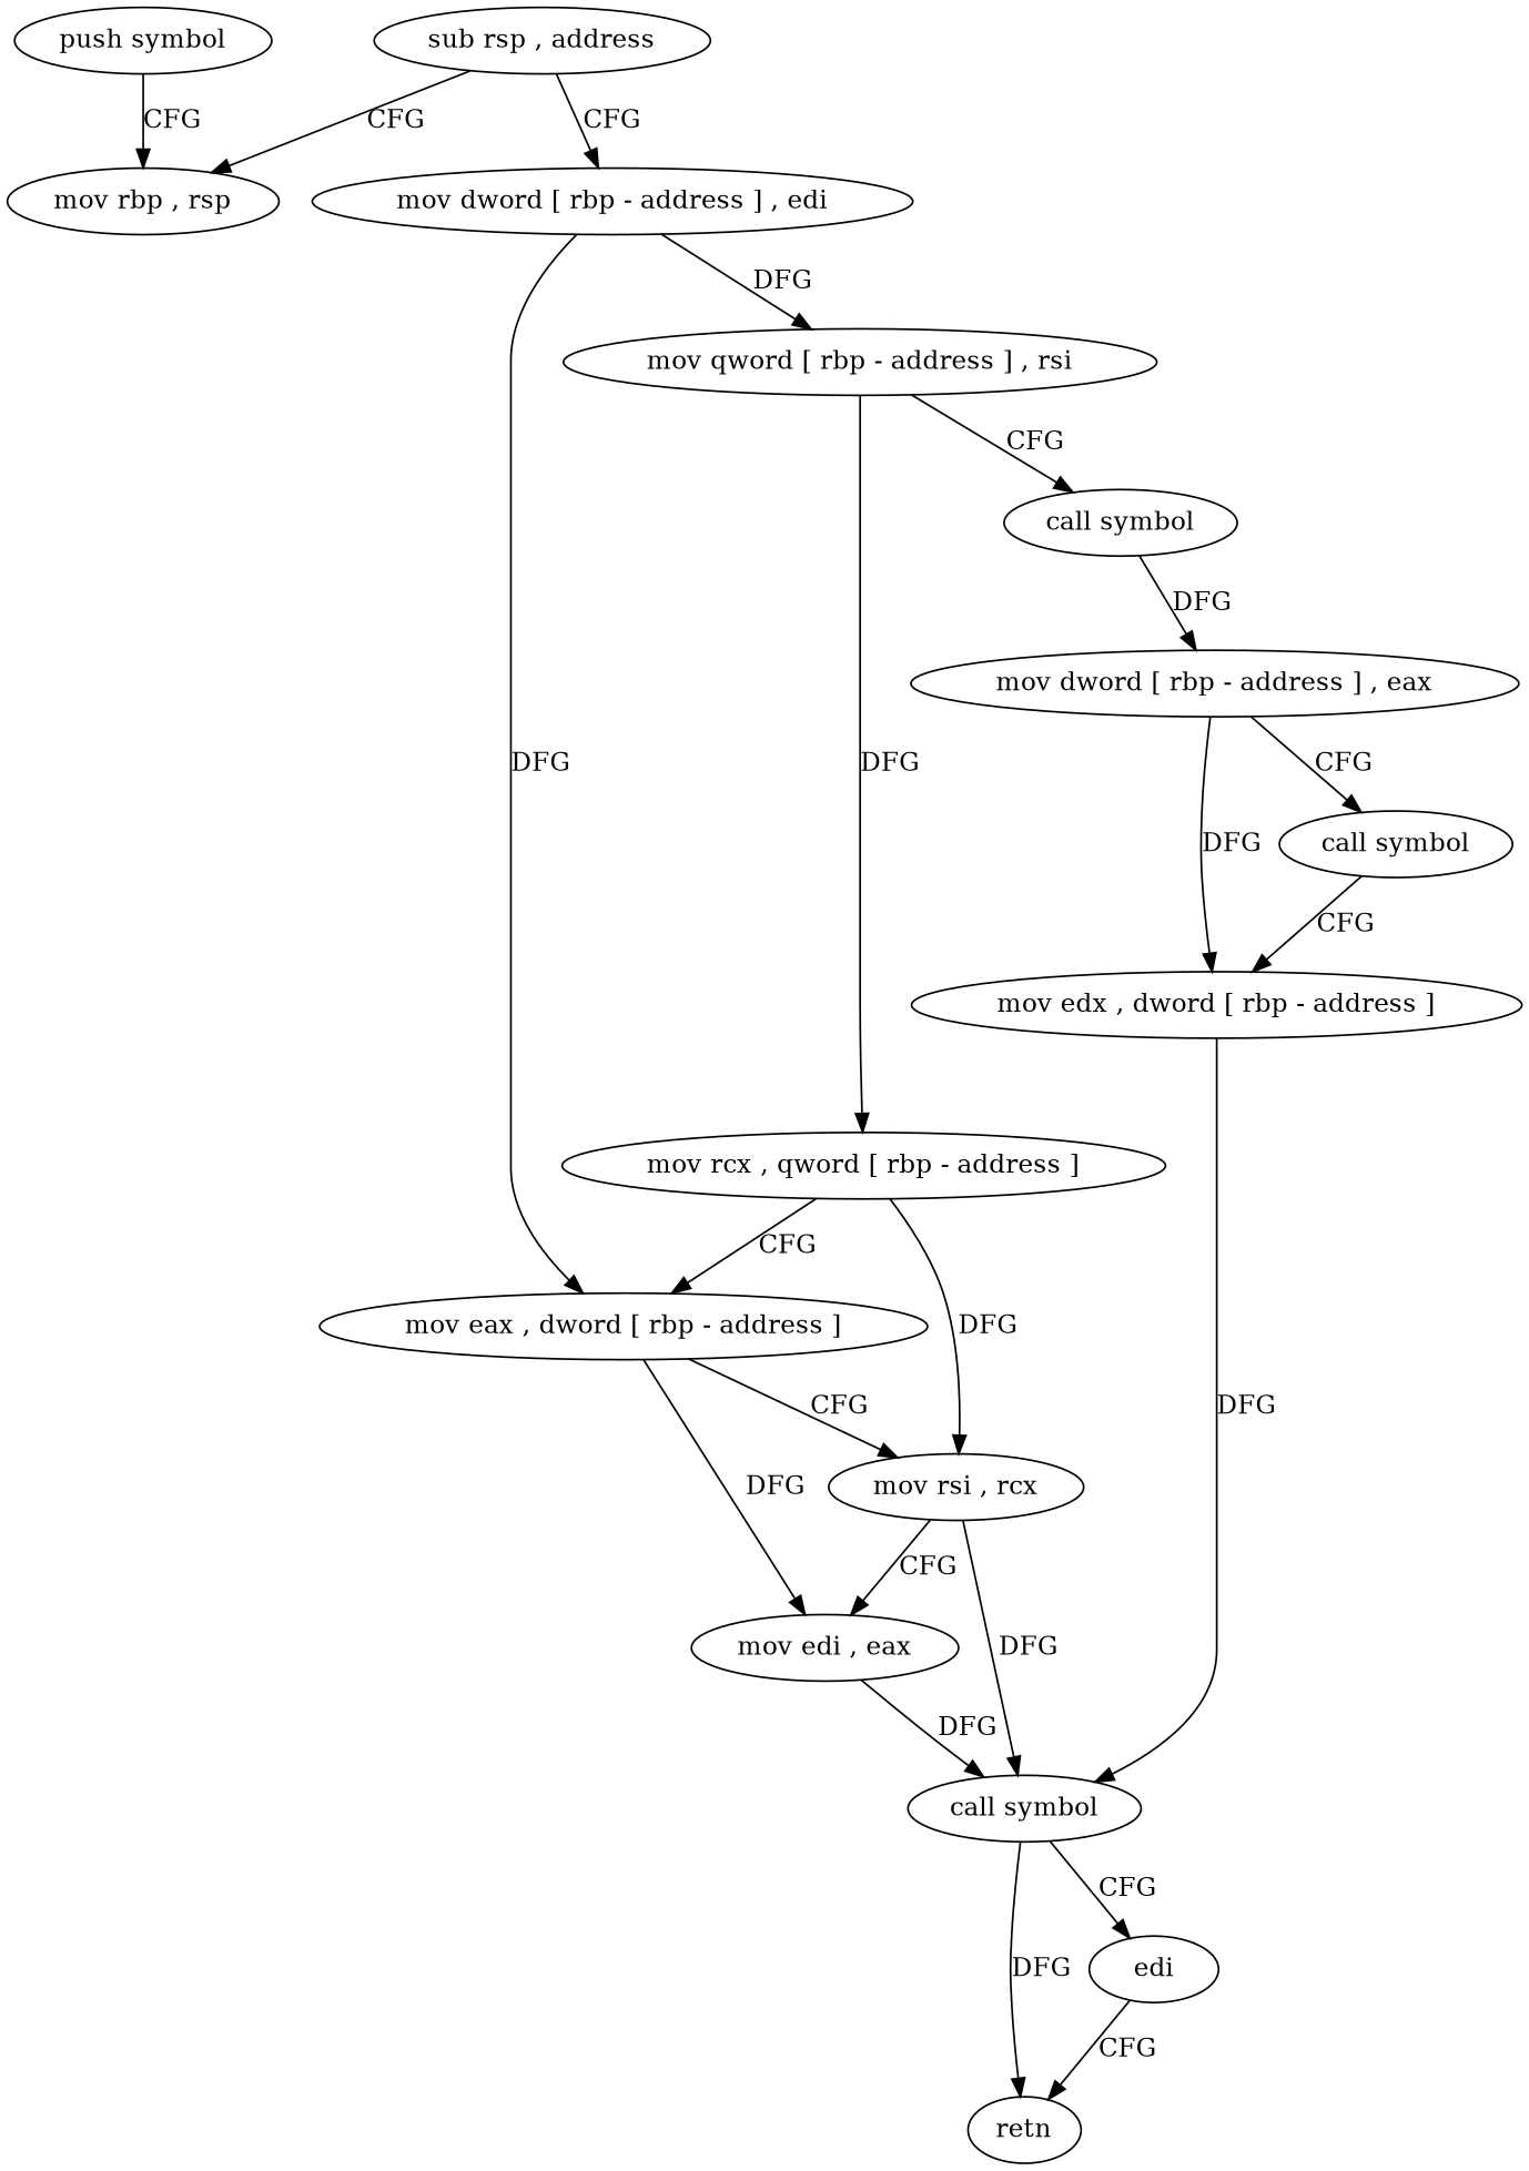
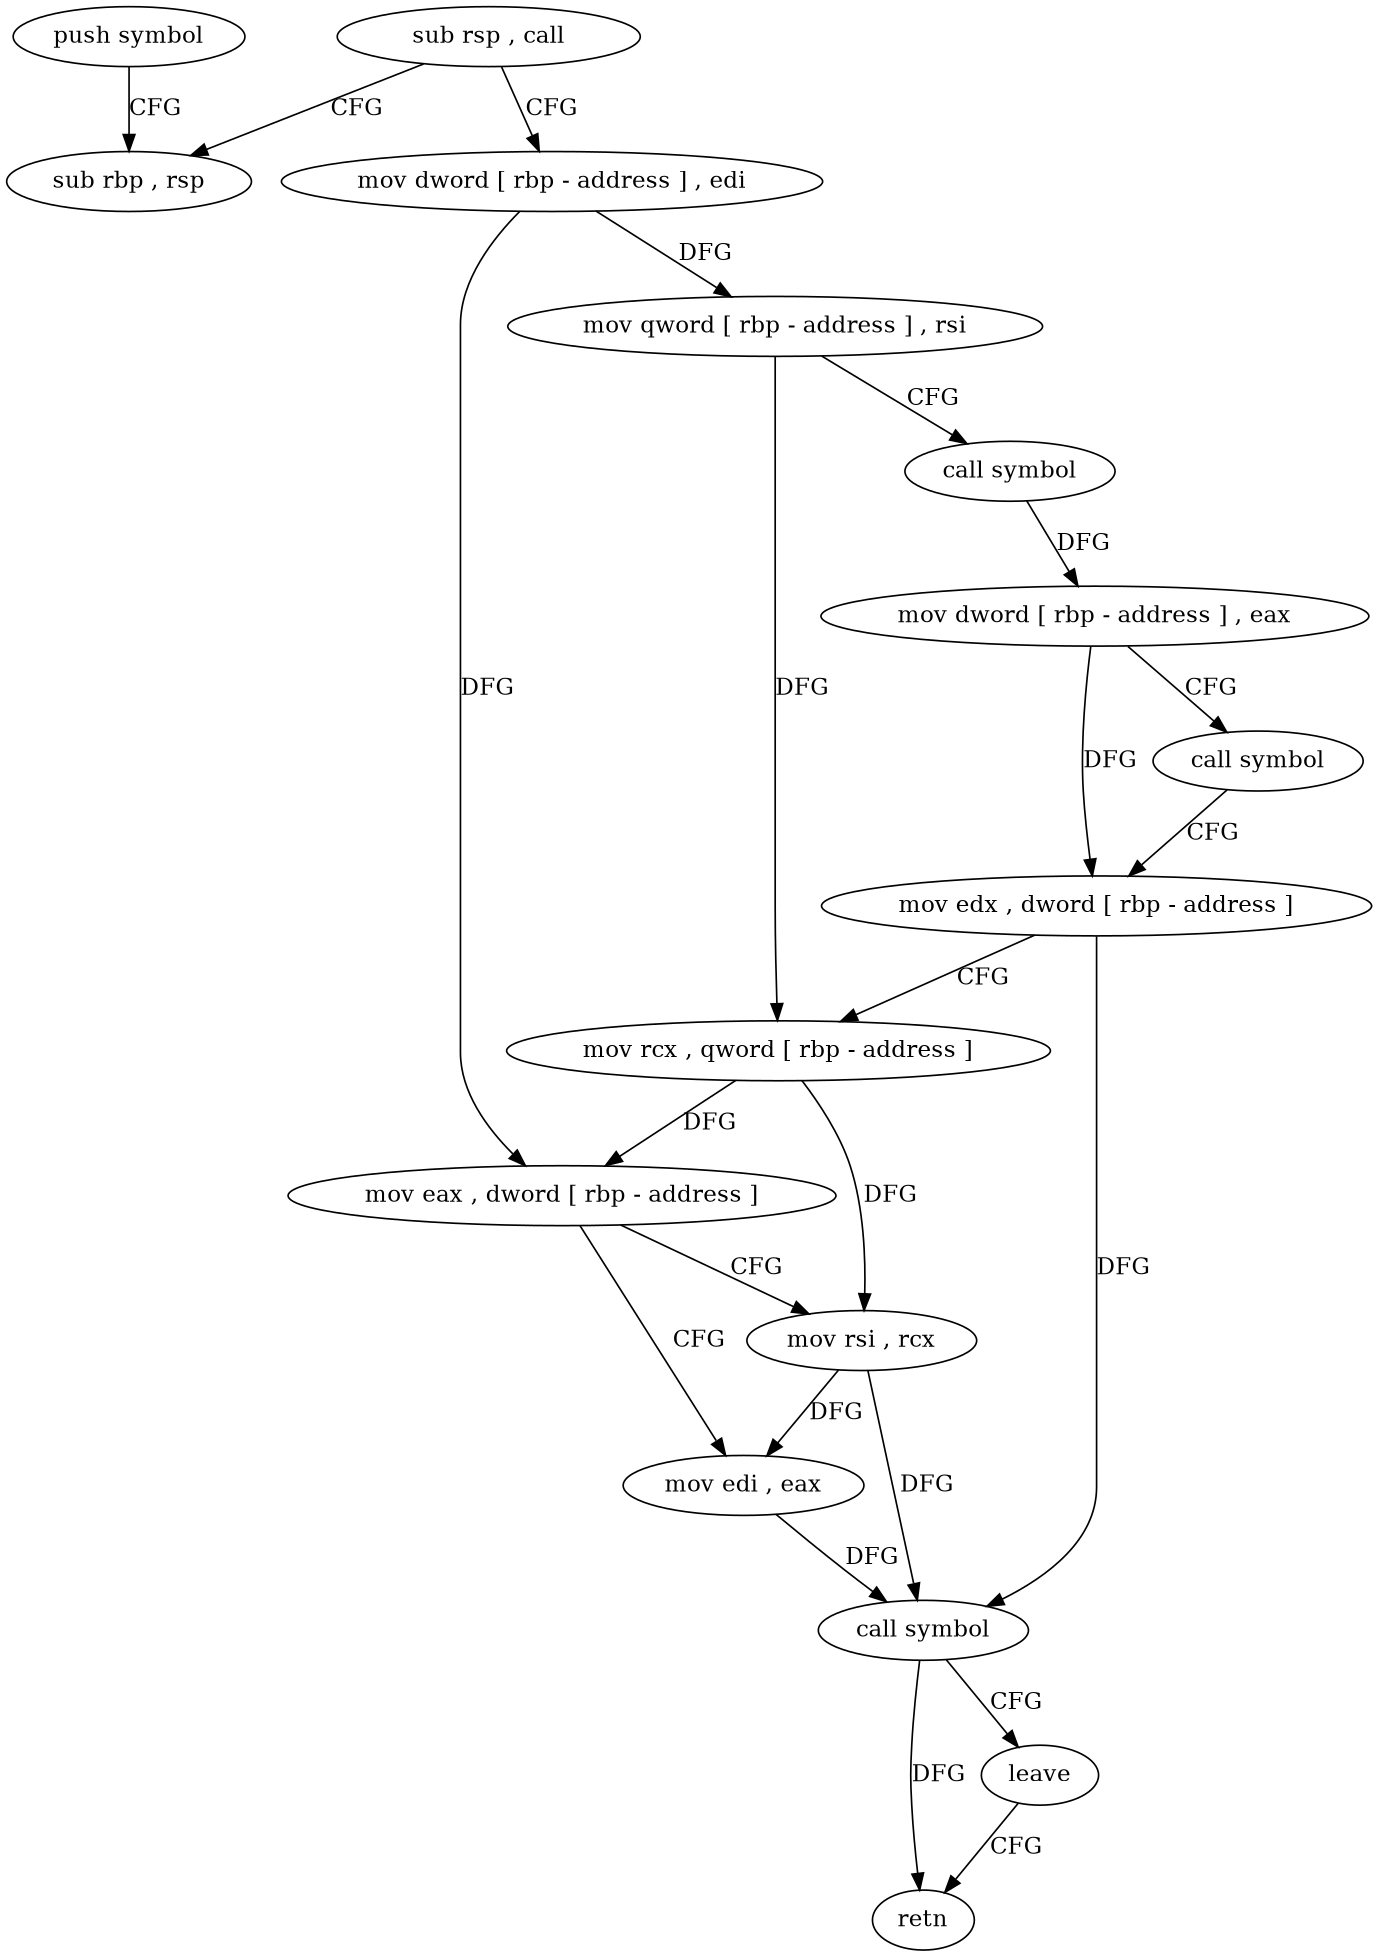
  digraph {
    n1 [label="push symbol"]
-   n2 [label="mov rbp , rsp"]
-   n3 [label="sub rsp , address"]
+   n2 [label="sub rbp , rsp"]
+   n3 [label="sub rsp , call"]
    n4 [label="mov dword [ rbp - address ] , edi"]
    n5 [label="mov qword [ rbp - address ] , rsi"]
    n6 [label="mov eax , dword [ rbp - address ]"]
    n7 [label="call symbol"]
    n8 [label="mov rcx , qword [ rbp - address ]"]
    n9 [label="mov rsi , rcx"]
    n10 [label="mov edi , eax"]
    n11 [label="mov dword [ rbp - address ] , eax"]
    n12 [label="call symbol"]
    n13 [label="mov edx , dword [ rbp - address ]"]
    n14 [label="call symbol"]
-   n15 [label=edi]
+   n15 [label=leave]
    n16 [label=retn]
    n1 -> n2 [label=CFG]
    n3 -> n2 [label=CFG]
    n3 -> n4 [label=CFG]
    n4 -> n5 [label=DFG]
    n4 -> n6 [label=DFG]
    n5 -> n7 [label=CFG]
    n5 -> n8 [label=DFG]
    n6 -> n9 [label=CFG]
-   n6 -> n10 [label=DFG]
+   n6 -> n10 [label=CFG]
    n7 -> n11 [label=DFG]
-   n8 -> n6 [label=CFG]
+   n8 -> n6 [label=DFG]
    n8 -> n9 [label=DFG]
-   n9 -> n10 [label=CFG]
+   n9 -> n10 [label=DFG]
    n9 -> n14 [label=DFG]
    n10 -> n14 [label=DFG]
    n11 -> n12 [label=CFG]
    n11 -> n13 [label=DFG]
    n12 -> n13 [label=CFG]
+   n13 -> n8 [label=CFG]
    n13 -> n14 [label=DFG]
    n14 -> n15 [label=CFG]
    n14 -> n16 [label=DFG]
    n15 -> n16 [label=CFG]
  }
